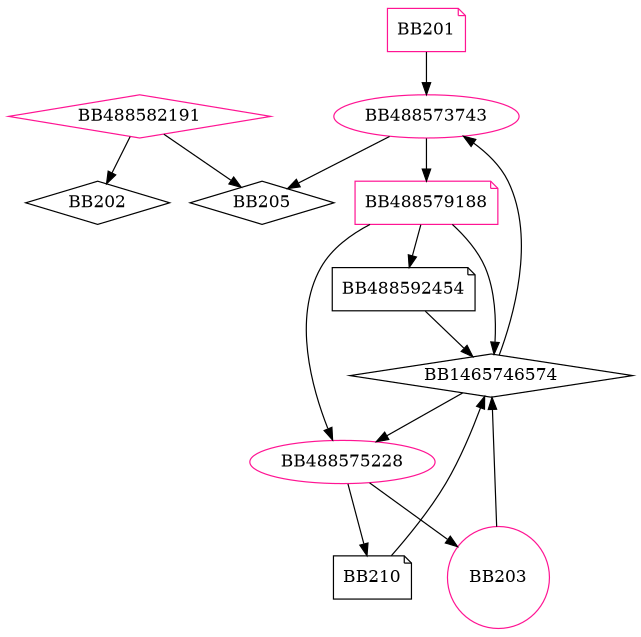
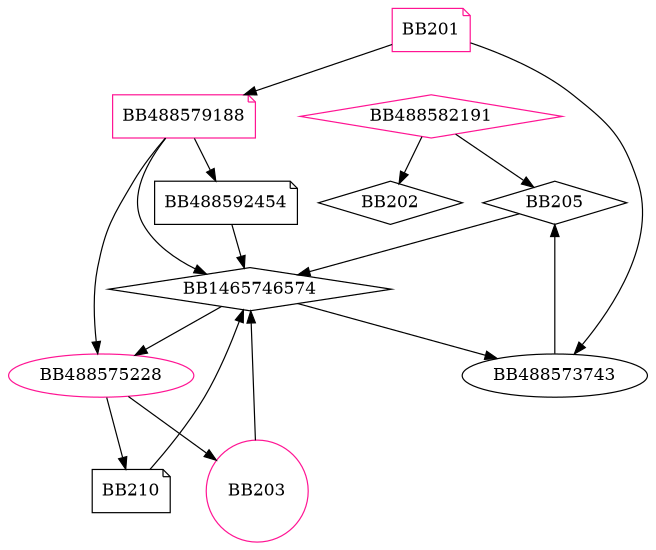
  digraph {
    node [color=black shape=diamond]
    BB488582191 [color=deeppink]
    BB202
    BB205
    BB201 [color=deeppink shape=note]
-   BB488573743 [color=deeppink shape=ellipse]
+   BB488573743 [shape=ellipse]
    BB488579188 [color=deeppink shape=note]
    BB488592454 [shape=note]
    BB1465746574
    BB488575228 [color=deeppink shape=ellipse]
    n10 [color=deeppink label=BB203 shape=circle]
    BB210 [shape=note]
    BB488582191 -> BB202
    BB488582191 -> BB205
+   BB205 -> BB1465746574
    BB201 -> BB488573743
    BB488573743 -> BB205
-   BB488573743 -> BB488579188
+   BB201 -> BB488579188
    BB488579188 -> BB488592454
    BB488579188 -> BB1465746574
    BB488579188 -> BB488575228
    BB488592454 -> BB1465746574
    BB1465746574 -> BB488573743
    BB1465746574 -> BB488575228
    BB488575228 -> n10
    BB488575228 -> BB210
    n10 -> BB1465746574
    BB210 -> BB1465746574
  }
